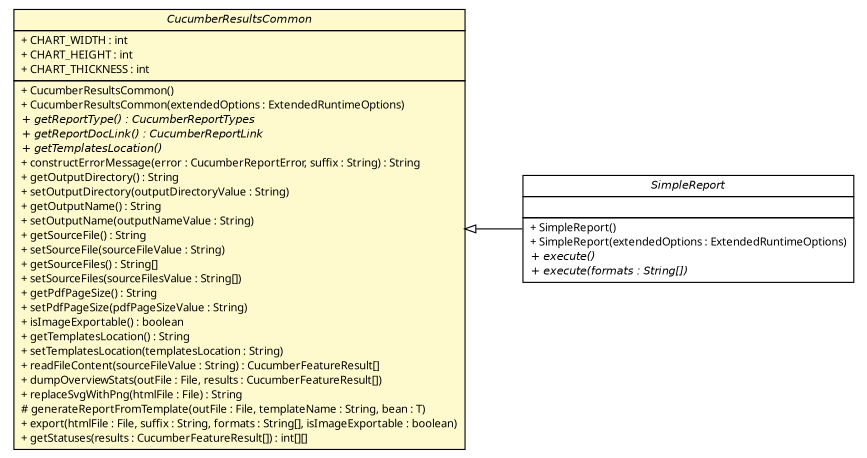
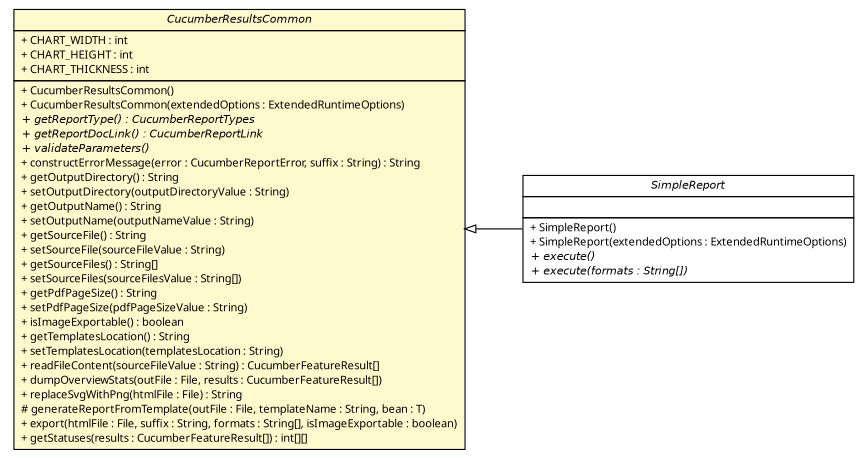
  digraph {
    nodesep=0.25
    ranksep=0.5
    rankdir=LR
    fontname="Noto Sans"
    node [fontcolor=black fontname="Noto Sans" fontsize=10.0 shape=plaintext]
    n1 [label=<<table title="com.github.mkolisnyk.cucumber.reporting.interfaces.SimpleReport" border="0" cellborder="1" cellspacing="0" cellpadding="2" port="p" href="./SimpleReport.html"> 		<tr><td><table border="0" cellspacing="0" cellpadding="1"> <tr><td align="center" balign="center"><font face="Helvetica-Oblique"> SimpleReport </font></td></tr> 		</table></td></tr> 		<tr><td><table border="0" cellspacing="0" cellpadding="1"> <tr><td align="left" balign="left">  </td></tr> 		</table></td></tr> 		<tr><td><table border="0" cellspacing="0" cellpadding="1"> <tr><td align="left" balign="left"> + SimpleReport() </td></tr> <tr><td align="left" balign="left"> + SimpleReport(extendedOptions : ExtendedRuntimeOptions) </td></tr> <tr><td align="left" balign="left"><font face="Helvetica-Oblique" point-size="10.0"> + execute() </font></td></tr> <tr><td align="left" balign="left"><font face="Helvetica-Oblique" point-size="10.0"> + execute(formats : String[]) </font></td></tr> 		</table></td></tr> 		</table>>]
-   n2 [label=<<table title="com.github.mkolisnyk.cucumber.reporting.interfaces.CucumberResultsCommon" border="0" cellborder="1" cellspacing="0" cellpadding="2" port="p" bgcolor="lemonChiffon" href="./CucumberResultsCommon.html"> 		<tr><td><table border="0" cellspacing="0" cellpadding="1"> <tr><td align="center" balign="center"><font face="Helvetica-Oblique"> CucumberResultsCommon </font></td></tr> 		</table></td></tr> 		<tr><td><table border="0" cellspacing="0" cellpadding="1"> <tr><td align="left" balign="left"> + CHART_WIDTH : int </td></tr> <tr><td align="left" balign="left"> + CHART_HEIGHT : int </td></tr> <tr><td align="left" balign="left"> + CHART_THICKNESS : int </td></tr> 		</table></td></tr> 		<tr><td><table border="0" cellspacing="0" cellpadding="1"> <tr><td align="left" balign="left"> + CucumberResultsCommon() </td></tr> <tr><td align="left" balign="left"> + CucumberResultsCommon(extendedOptions : ExtendedRuntimeOptions) </td></tr> <tr><td align="left" balign="left"><font face="Helvetica-Oblique" point-size="10.0"> + getReportType() : CucumberReportTypes </font></td></tr> <tr><td align="left" balign="left"><font face="Helvetica-Oblique" point-size="10.0"> + getReportDocLink() : CucumberReportLink </font></td></tr> <tr><td align="left" balign="left"><font face="Helvetica-Oblique" point-size="10.0"> + getTemplatesLocation() </font></td></tr> <tr><td align="left" balign="left"> + constructErrorMessage(error : CucumberReportError, suffix : String) : String </td></tr> <tr><td align="left" balign="left"> + getOutputDirectory() : String </td></tr> <tr><td align="left" balign="left"> + setOutputDirectory(outputDirectoryValue : String) </td></tr> <tr><td align="left" balign="left"> + getOutputName() : String </td></tr> <tr><td align="left" balign="left"> + setOutputName(outputNameValue : String) </td></tr> <tr><td align="left" balign="left"> + getSourceFile() : String </td></tr> <tr><td align="left" balign="left"> + setSourceFile(sourceFileValue : String) </td></tr> <tr><td align="left" balign="left"> + getSourceFiles() : String[] </td></tr> <tr><td align="left" balign="left"> + setSourceFiles(sourceFilesValue : String[]) </td></tr> <tr><td align="left" balign="left"> + getPdfPageSize() : String </td></tr> <tr><td align="left" balign="left"> + setPdfPageSize(pdfPageSizeValue : String) </td></tr> <tr><td align="left" balign="left"> + isImageExportable() : boolean </td></tr> <tr><td align="left" balign="left"> + getTemplatesLocation() : String </td></tr> <tr><td align="left" balign="left"> + setTemplatesLocation(templatesLocation : String) </td></tr> <tr><td align="left" balign="left"> + readFileContent(sourceFileValue : String) : CucumberFeatureResult[] </td></tr> <tr><td align="left" balign="left"> + dumpOverviewStats(outFile : File, results : CucumberFeatureResult[]) </td></tr> <tr><td align="left" balign="left"> + replaceSvgWithPng(htmlFile : File) : String </td></tr> <tr><td align="left" balign="left"> # generateReportFromTemplate(outFile : File, templateName : String, bean : T) </td></tr> <tr><td align="left" balign="left"> + export(htmlFile : File, suffix : String, formats : String[], isImageExportable : boolean) </td></tr> <tr><td align="left" balign="left"> + getStatuses(results : CucumberFeatureResult[]) : int[][] </td></tr> 		</table></td></tr> 		</table>>]
+   n2 [label=<<table title="com.github.mkolisnyk.cucumber.reporting.interfaces.CucumberResultsCommon" border="0" cellborder="1" cellspacing="0" cellpadding="2" port="p" bgcolor="lemonChiffon" href="./CucumberResultsCommon.html"> 		<tr><td><table border="0" cellspacing="0" cellpadding="1"> <tr><td align="center" balign="center"><font face="Helvetica-Oblique"> CucumberResultsCommon </font></td></tr> 		</table></td></tr> 		<tr><td><table border="0" cellspacing="0" cellpadding="1"> <tr><td align="left" balign="left"> + CHART_WIDTH : int </td></tr> <tr><td align="left" balign="left"> + CHART_HEIGHT : int </td></tr> <tr><td align="left" balign="left"> + CHART_THICKNESS : int </td></tr> 		</table></td></tr> 		<tr><td><table border="0" cellspacing="0" cellpadding="1"> <tr><td align="left" balign="left"> + CucumberResultsCommon() </td></tr> <tr><td align="left" balign="left"> + CucumberResultsCommon(extendedOptions : ExtendedRuntimeOptions) </td></tr> <tr><td align="left" balign="left"><font face="Helvetica-Oblique" point-size="10.0"> + getReportType() : CucumberReportTypes </font></td></tr> <tr><td align="left" balign="left"><font face="Helvetica-Oblique" point-size="10.0"> + getReportDocLink() : CucumberReportLink </font></td></tr> <tr><td align="left" balign="left"><font face="Helvetica-Oblique" point-size="10.0"> + validateParameters() </font></td></tr> <tr><td align="left" balign="left"> + constructErrorMessage(error : CucumberReportError, suffix : String) : String </td></tr> <tr><td align="left" balign="left"> + getOutputDirectory() : String </td></tr> <tr><td align="left" balign="left"> + setOutputDirectory(outputDirectoryValue : String) </td></tr> <tr><td align="left" balign="left"> + getOutputName() : String </td></tr> <tr><td align="left" balign="left"> + setOutputName(outputNameValue : String) </td></tr> <tr><td align="left" balign="left"> + getSourceFile() : String </td></tr> <tr><td align="left" balign="left"> + setSourceFile(sourceFileValue : String) </td></tr> <tr><td align="left" balign="left"> + getSourceFiles() : String[] </td></tr> <tr><td align="left" balign="left"> + setSourceFiles(sourceFilesValue : String[]) </td></tr> <tr><td align="left" balign="left"> + getPdfPageSize() : String </td></tr> <tr><td align="left" balign="left"> + setPdfPageSize(pdfPageSizeValue : String) </td></tr> <tr><td align="left" balign="left"> + isImageExportable() : boolean </td></tr> <tr><td align="left" balign="left"> + getTemplatesLocation() : String </td></tr> <tr><td align="left" balign="left"> + setTemplatesLocation(templatesLocation : String) </td></tr> <tr><td align="left" balign="left"> + readFileContent(sourceFileValue : String) : CucumberFeatureResult[] </td></tr> <tr><td align="left" balign="left"> + dumpOverviewStats(outFile : File, results : CucumberFeatureResult[]) </td></tr> <tr><td align="left" balign="left"> + replaceSvgWithPng(htmlFile : File) : String </td></tr> <tr><td align="left" balign="left"> # generateReportFromTemplate(outFile : File, templateName : String, bean : T) </td></tr> <tr><td align="left" balign="left"> + export(htmlFile : File, suffix : String, formats : String[], isImageExportable : boolean) </td></tr> <tr><td align="left" balign="left"> + getStatuses(results : CucumberFeatureResult[]) : int[][] </td></tr> 		</table></td></tr> 		</table>>]
    n2 -> n1 [arrowtail=empty dir=back fontname="Noto Sans" fontsize=10 headport=p labelfontname=Helvetica labelfontsize=10 tailport=p]
  }
